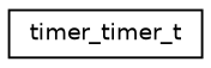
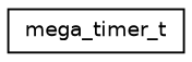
  digraph {
    rankdir=LR
-   n1 [color=black fillcolor=white fontname=Helvetica fontsize=10 height=0.2 label=timer_timer_t shape=record style=filled width=0.4]
+   n1 [color=black fillcolor=white fontname=Helvetica fontsize=10 height=0.2 label=mega_timer_t shape=record style=filled width=0.4]
  }
